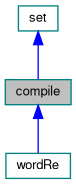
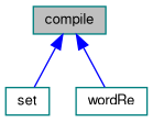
  digraph {
    rankdir=TB
    node [color=teal fontname=FreeSans fontsize=10 shape=record]
    edge [color=blue dir=back fontname=FreeSans fontsize=10 labelfontname=FreeSans labelfontsize=10 style=solid]
    n1 [fillcolor=grey75 fontcolor=black height=0.2 label=compile style=filled width=0.4]
    n2 [height=0.2 label=set width=0.4]
    n3 [height=0.2 label=wordRe width=0.4]
-   n2 -> n1
+   n1 -> n2
    n1 -> n3
  }
